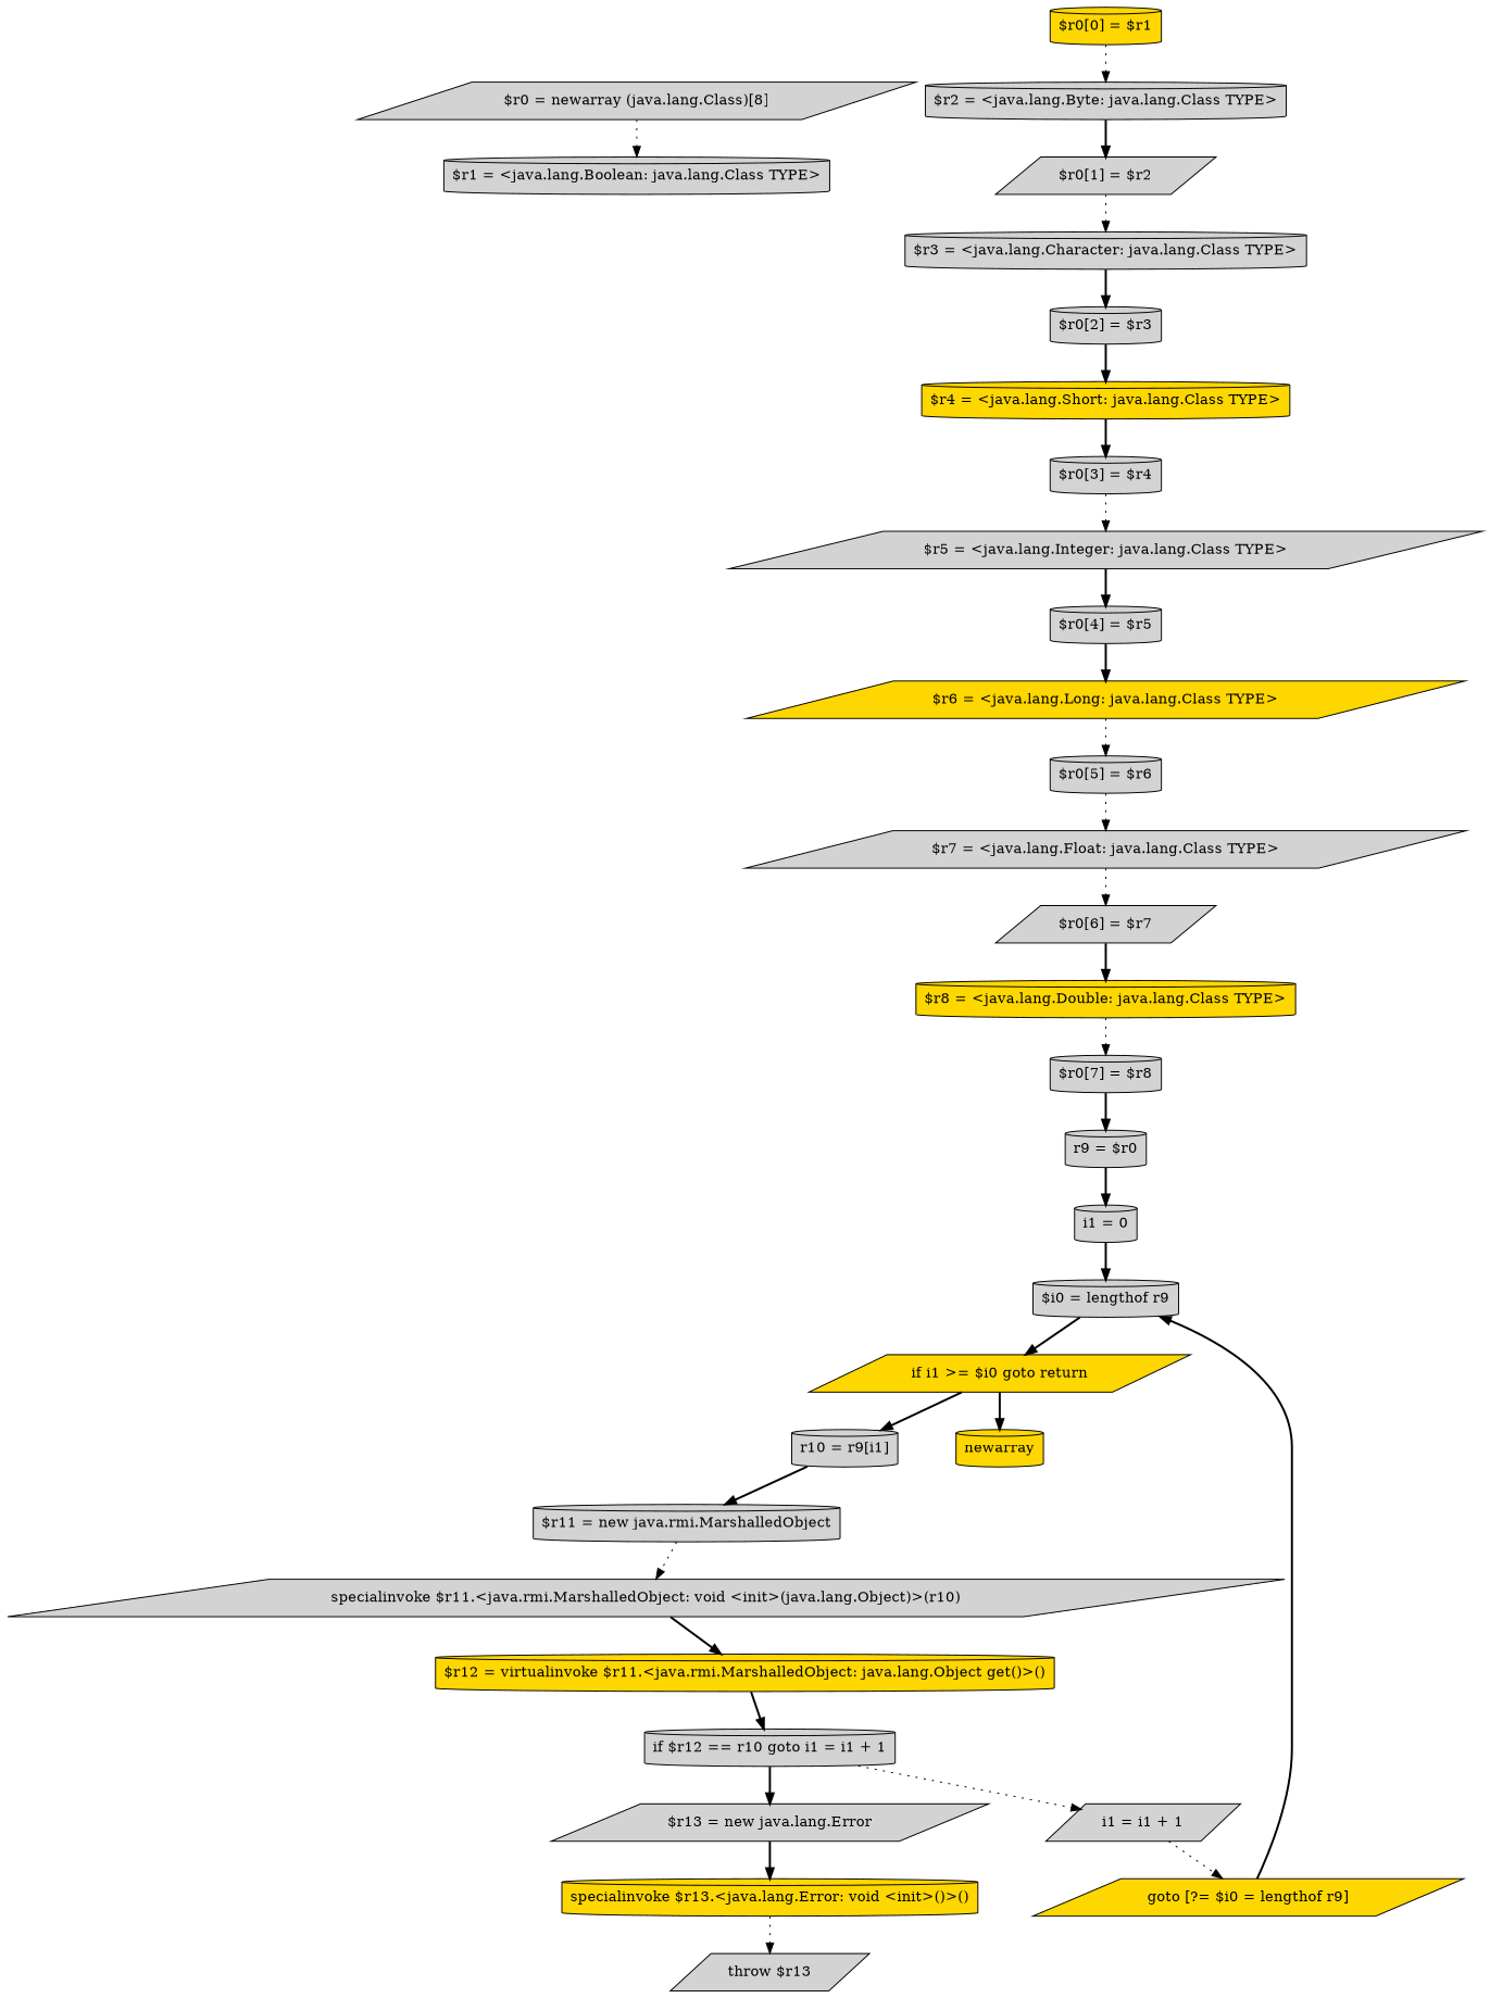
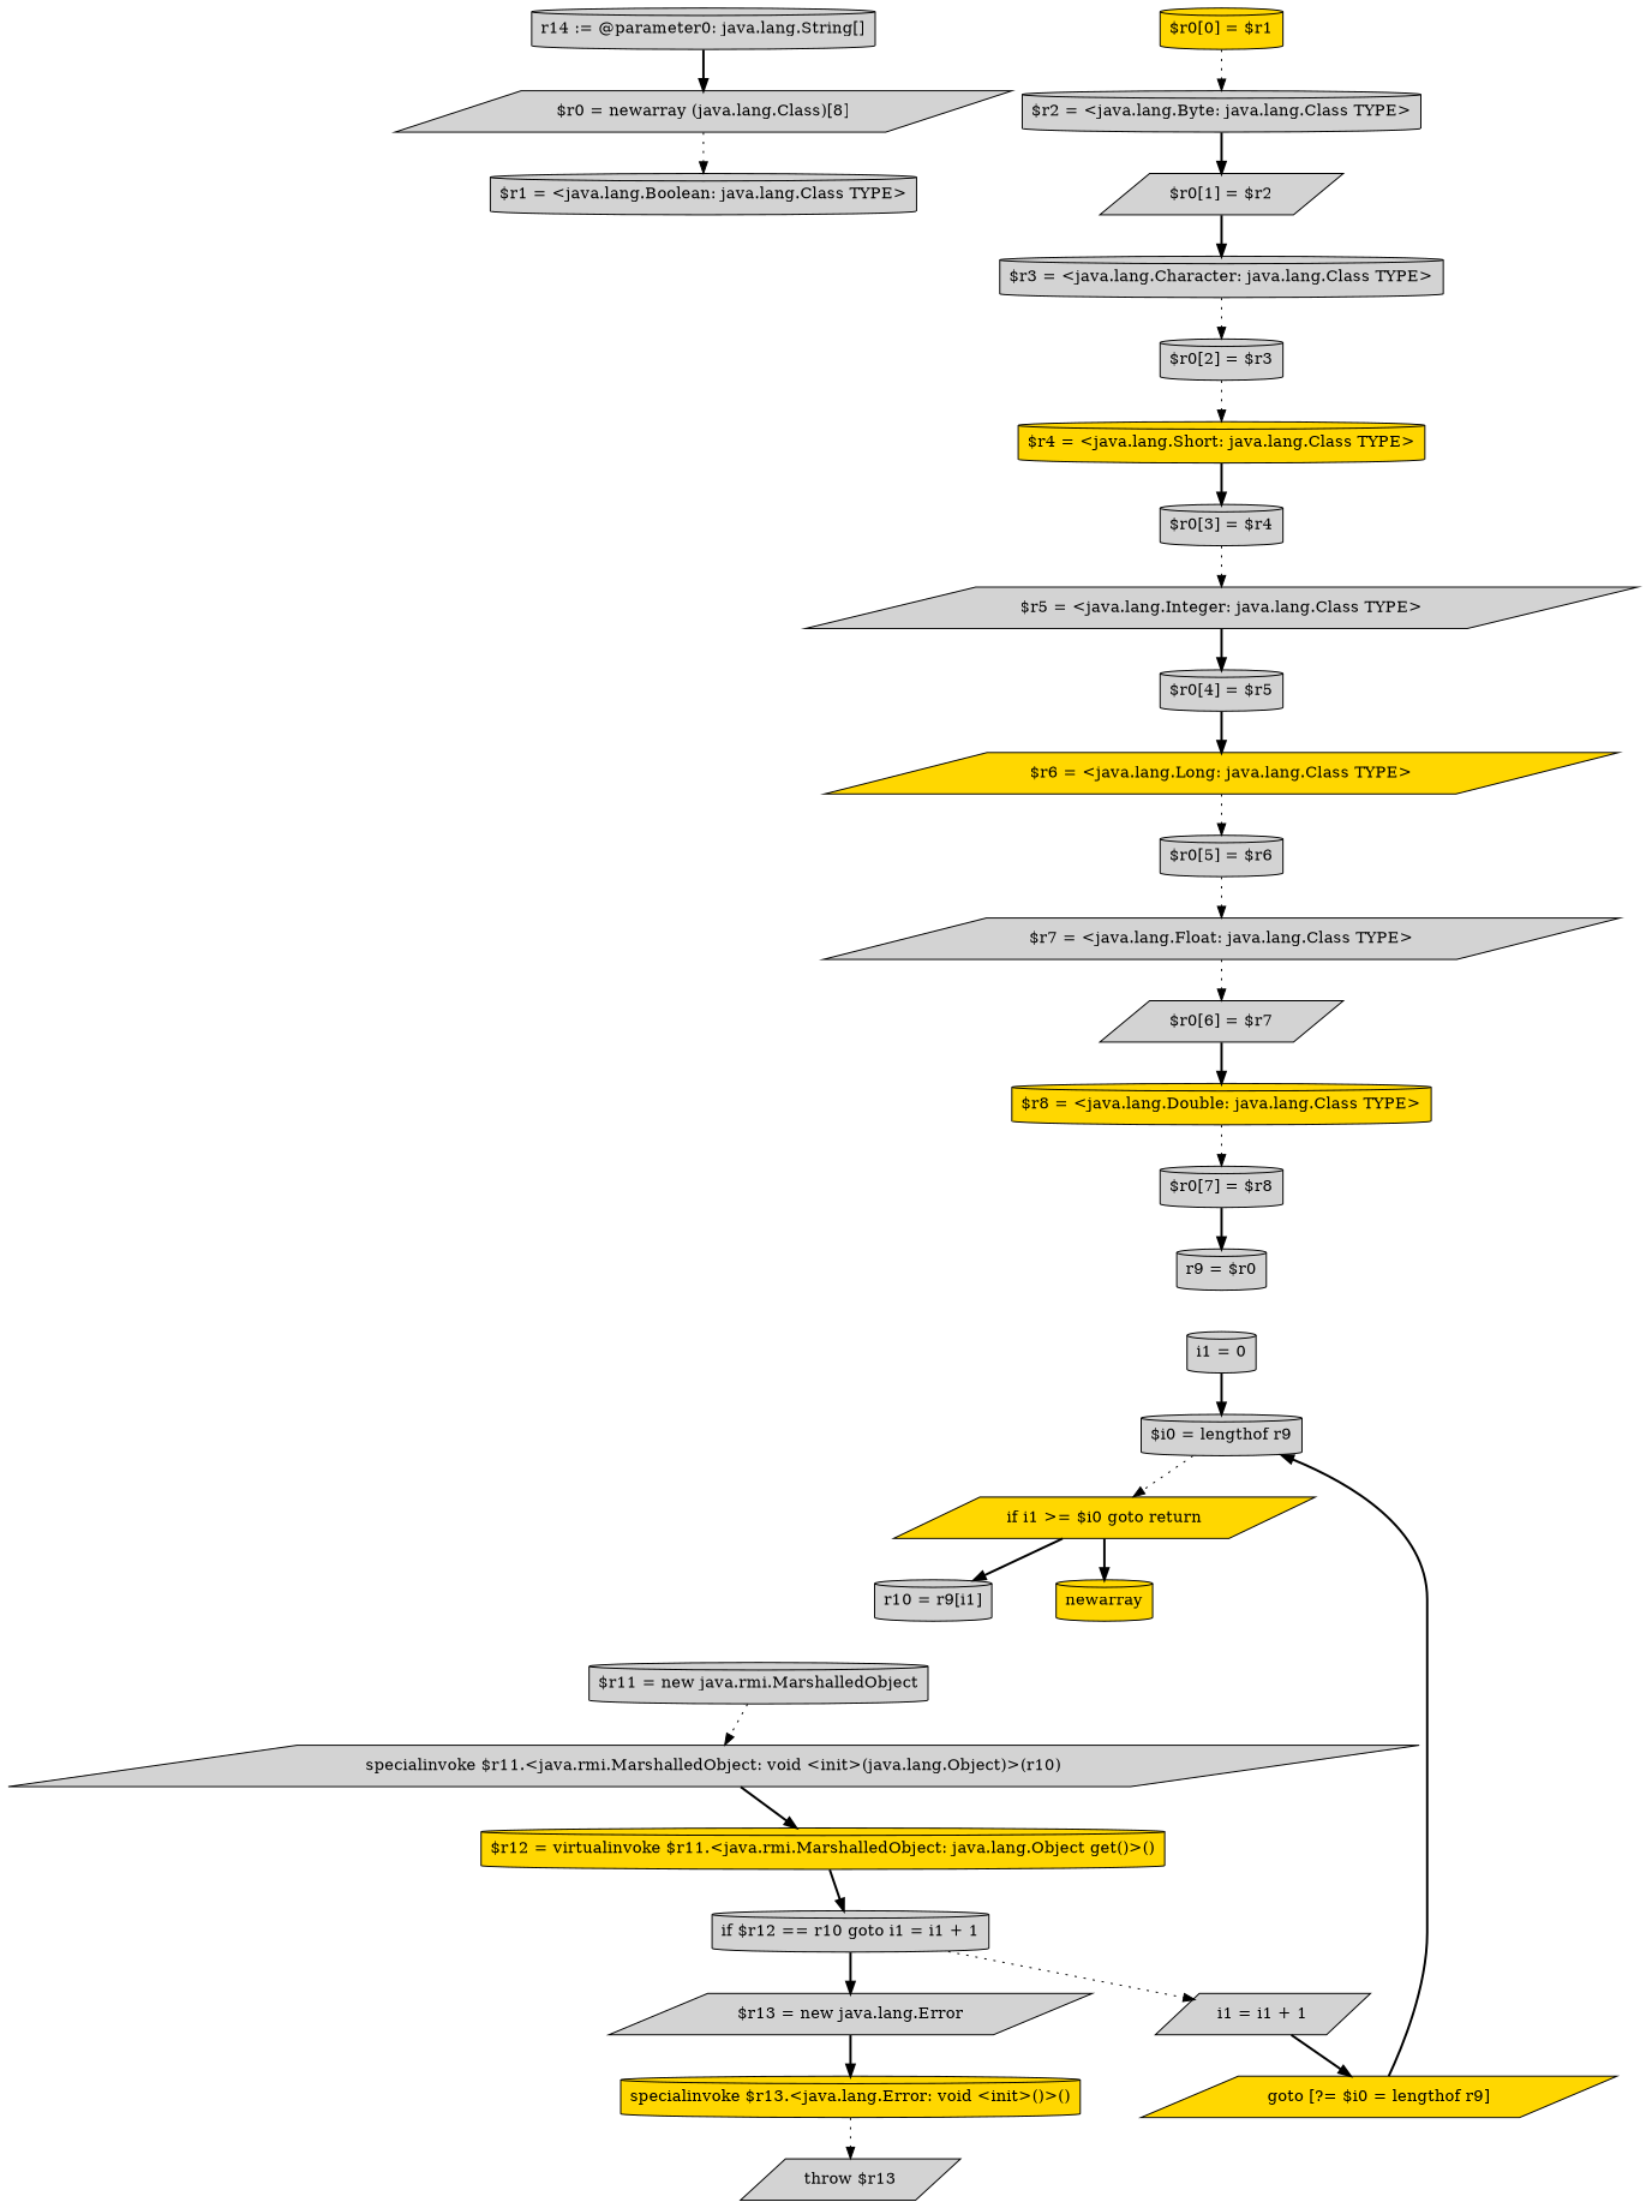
  digraph {
    node [fillcolor=lightgrey shape=cylinder style=filled]
    edge [style=bold]
    "$r0 = newarray (java.lang.Class)[8]" [shape=parallelogram]
+   "r14 := @parameter0: java.lang.String[]"
    "$r1 = <java.lang.Boolean: java.lang.Class TYPE>"
    "$r0[0] = $r1" [fillcolor=gold]
    "$r2 = <java.lang.Byte: java.lang.Class TYPE>"
    "$r0[1] = $r2" [shape=parallelogram]
    "$r3 = <java.lang.Character: java.lang.Class TYPE>"
    "$r0[2] = $r3"
    "$r4 = <java.lang.Short: java.lang.Class TYPE>" [fillcolor=gold]
    "$r0[3] = $r4"
    "$r5 = <java.lang.Integer: java.lang.Class TYPE>" [shape=parallelogram]
    "$r0[4] = $r5"
    "$r6 = <java.lang.Long: java.lang.Class TYPE>" [fillcolor=gold shape=parallelogram]
    "$r0[5] = $r6"
    "$r7 = <java.lang.Float: java.lang.Class TYPE>" [shape=parallelogram]
    "$r0[6] = $r7" [shape=parallelogram]
    "$r8 = <java.lang.Double: java.lang.Class TYPE>" [fillcolor=gold]
    "$r0[7] = $r8"
    "r9 = $r0"
    "i1 = 0"
    "$i0 = lengthof r9"
    "if i1 >= $i0 goto return" [fillcolor=gold shape=parallelogram]
    "r10 = r9[i1]"
    n24 [fillcolor=gold label=newarray]
    "$r11 = new java.rmi.MarshalledObject"
    "specialinvoke $r11.<java.rmi.MarshalledObject: void <init>(java.lang.Object)>(r10)" [shape=parallelogram]
    "$r12 = virtualinvoke $r11.<java.rmi.MarshalledObject: java.lang.Object get()>()" [fillcolor=gold]
    "if $r12 == r10 goto i1 = i1 + 1"
    "$r13 = new java.lang.Error" [shape=parallelogram]
    "i1 = i1 + 1" [shape=parallelogram]
    "specialinvoke $r13.<java.lang.Error: void <init>()>()" [fillcolor=gold]
    "goto [?= $i0 = lengthof r9]" [fillcolor=gold shape=parallelogram]
    "throw $r13" [shape=parallelogram]
    "$r0 = newarray (java.lang.Class)[8]" -> "$r1 = <java.lang.Boolean: java.lang.Class TYPE>" [style=dotted]
+   "r14 := @parameter0: java.lang.String[]" -> "$r0 = newarray (java.lang.Class)[8]"
    "$r0[0] = $r1" -> "$r2 = <java.lang.Byte: java.lang.Class TYPE>" [style=dotted]
    "$r2 = <java.lang.Byte: java.lang.Class TYPE>" -> "$r0[1] = $r2"
-   "$r0[1] = $r2" -> "$r3 = <java.lang.Character: java.lang.Class TYPE>" [style=dotted]
-   "$r3 = <java.lang.Character: java.lang.Class TYPE>" -> "$r0[2] = $r3"
-   "$r0[2] = $r3" -> "$r4 = <java.lang.Short: java.lang.Class TYPE>"
+   "$r0[1] = $r2" -> "$r3 = <java.lang.Character: java.lang.Class TYPE>"
+   "$r3 = <java.lang.Character: java.lang.Class TYPE>" -> "$r0[2] = $r3" [style=dotted]
+   "$r0[2] = $r3" -> "$r4 = <java.lang.Short: java.lang.Class TYPE>" [style=dotted]
    "$r4 = <java.lang.Short: java.lang.Class TYPE>" -> "$r0[3] = $r4"
    "$r0[3] = $r4" -> "$r5 = <java.lang.Integer: java.lang.Class TYPE>" [style=dotted]
    "$r5 = <java.lang.Integer: java.lang.Class TYPE>" -> "$r0[4] = $r5"
    "$r0[4] = $r5" -> "$r6 = <java.lang.Long: java.lang.Class TYPE>"
    "$r6 = <java.lang.Long: java.lang.Class TYPE>" -> "$r0[5] = $r6" [style=dotted]
    "$r0[5] = $r6" -> "$r7 = <java.lang.Float: java.lang.Class TYPE>" [style=dotted]
    "$r7 = <java.lang.Float: java.lang.Class TYPE>" -> "$r0[6] = $r7" [style=dotted]
    "$r0[6] = $r7" -> "$r8 = <java.lang.Double: java.lang.Class TYPE>"
    "$r8 = <java.lang.Double: java.lang.Class TYPE>" -> "$r0[7] = $r8" [style=dotted]
    "$r0[7] = $r8" -> "r9 = $r0"
-   "r9 = $r0" -> "i1 = 0"
    "i1 = 0" -> "$i0 = lengthof r9"
-   "$i0 = lengthof r9" -> "if i1 >= $i0 goto return"
+   "$i0 = lengthof r9" -> "if i1 >= $i0 goto return" [style=dotted]
    "if i1 >= $i0 goto return" -> "r10 = r9[i1]"
    "if i1 >= $i0 goto return" -> n24
-   "r10 = r9[i1]" -> "$r11 = new java.rmi.MarshalledObject"
    "$r11 = new java.rmi.MarshalledObject" -> "specialinvoke $r11.<java.rmi.MarshalledObject: void <init>(java.lang.Object)>(r10)" [style=dotted]
    "specialinvoke $r11.<java.rmi.MarshalledObject: void <init>(java.lang.Object)>(r10)" -> "$r12 = virtualinvoke $r11.<java.rmi.MarshalledObject: java.lang.Object get()>()"
    "$r12 = virtualinvoke $r11.<java.rmi.MarshalledObject: java.lang.Object get()>()" -> "if $r12 == r10 goto i1 = i1 + 1"
    "if $r12 == r10 goto i1 = i1 + 1" -> "$r13 = new java.lang.Error"
    "if $r12 == r10 goto i1 = i1 + 1" -> "i1 = i1 + 1" [style=dotted]
    "$r13 = new java.lang.Error" -> "specialinvoke $r13.<java.lang.Error: void <init>()>()"
-   "i1 = i1 + 1" -> "goto [?= $i0 = lengthof r9]" [style=dotted]
+   "i1 = i1 + 1" -> "goto [?= $i0 = lengthof r9]"
    "specialinvoke $r13.<java.lang.Error: void <init>()>()" -> "throw $r13" [style=dotted]
    "goto [?= $i0 = lengthof r9]" -> "$i0 = lengthof r9"
  }
